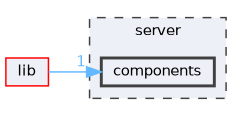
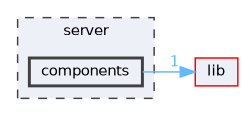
  digraph {
    compound=true
    rankdir=LR
    node [fillcolor="#edf0f7" fontname=Helvetica fontsize=10 shape=box]
    n1 [color=grey25 height=0.2 label=components style="filled,bold" width=0.4]
    n2 [color=red height=0.2 label=lib style=filled width=0.4]
    subgraph cluster_1 {
      bgcolor="#edf0f7"
      fontname=Helvetica
      fontsize=10
      label=server
      pencolor=grey25
      style="filled,dashed"
      n1
    }
-   n2 -> n1 [color=steelblue1 fontcolor=steelblue1 fontname=Helvetica fontsize=10 headlabel=1 labeldistance=1.5 labelfontname=Helvetica labelfontsize=10]
+   n1 -> n2 [color=steelblue1 fontcolor=steelblue1 fontname=Helvetica fontsize=10 headlabel=1 labeldistance=1.5 labelfontname=Helvetica labelfontsize=10]
  }
